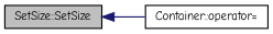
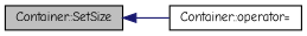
  digraph {
    rankdir=LR
    fontname="Comic Neue"
    node [color=black fontname="Comic Neue" fontsize=10 shape=record style=filled]
-   n1 [fillcolor=grey75 fontcolor=black height=0.2 label="SetSize::SetSize" width=0.4]
+   n1 [fillcolor=grey75 fontcolor=black height=0.2 label="Container::SetSize" width=0.4]
    n2 [fillcolor=white height=0.2 label="Container::operator=" width=0.4]
    n1 -> n2 [color=midnightblue dir=back fontname="Comic Neue" fontsize=10 labelfontname=Helvetica labelfontsize=10 style=solid]
  }
